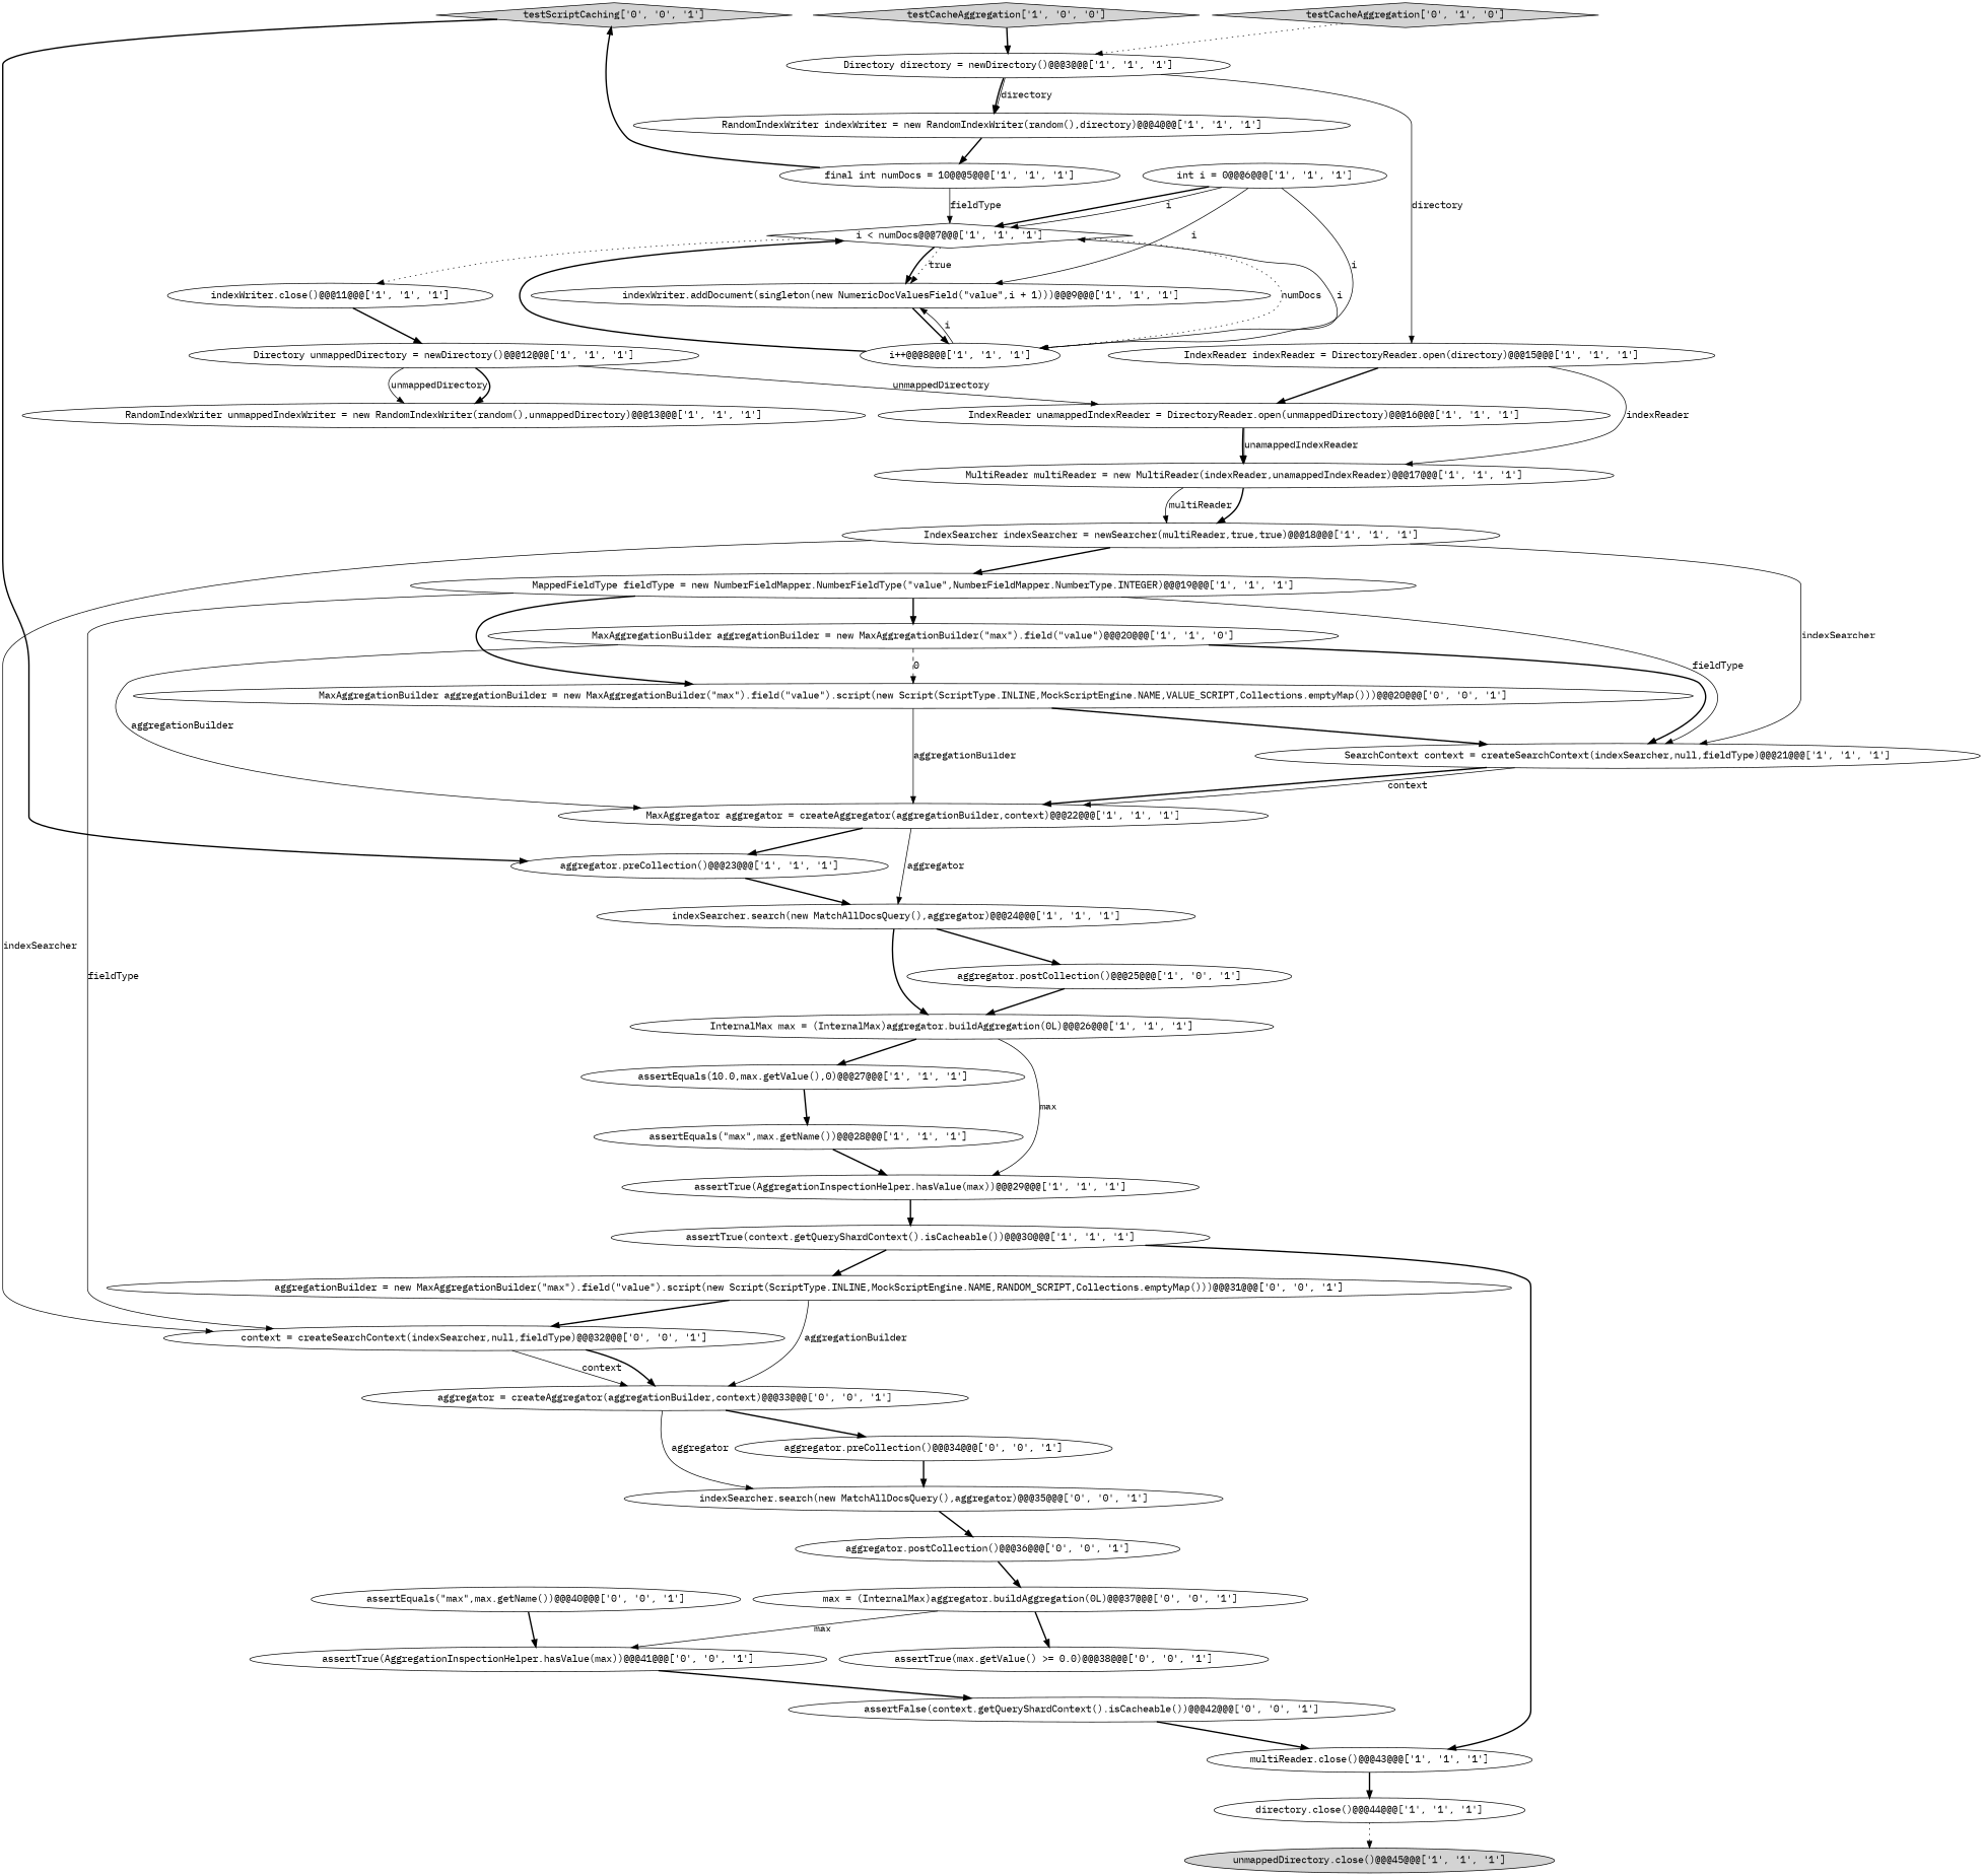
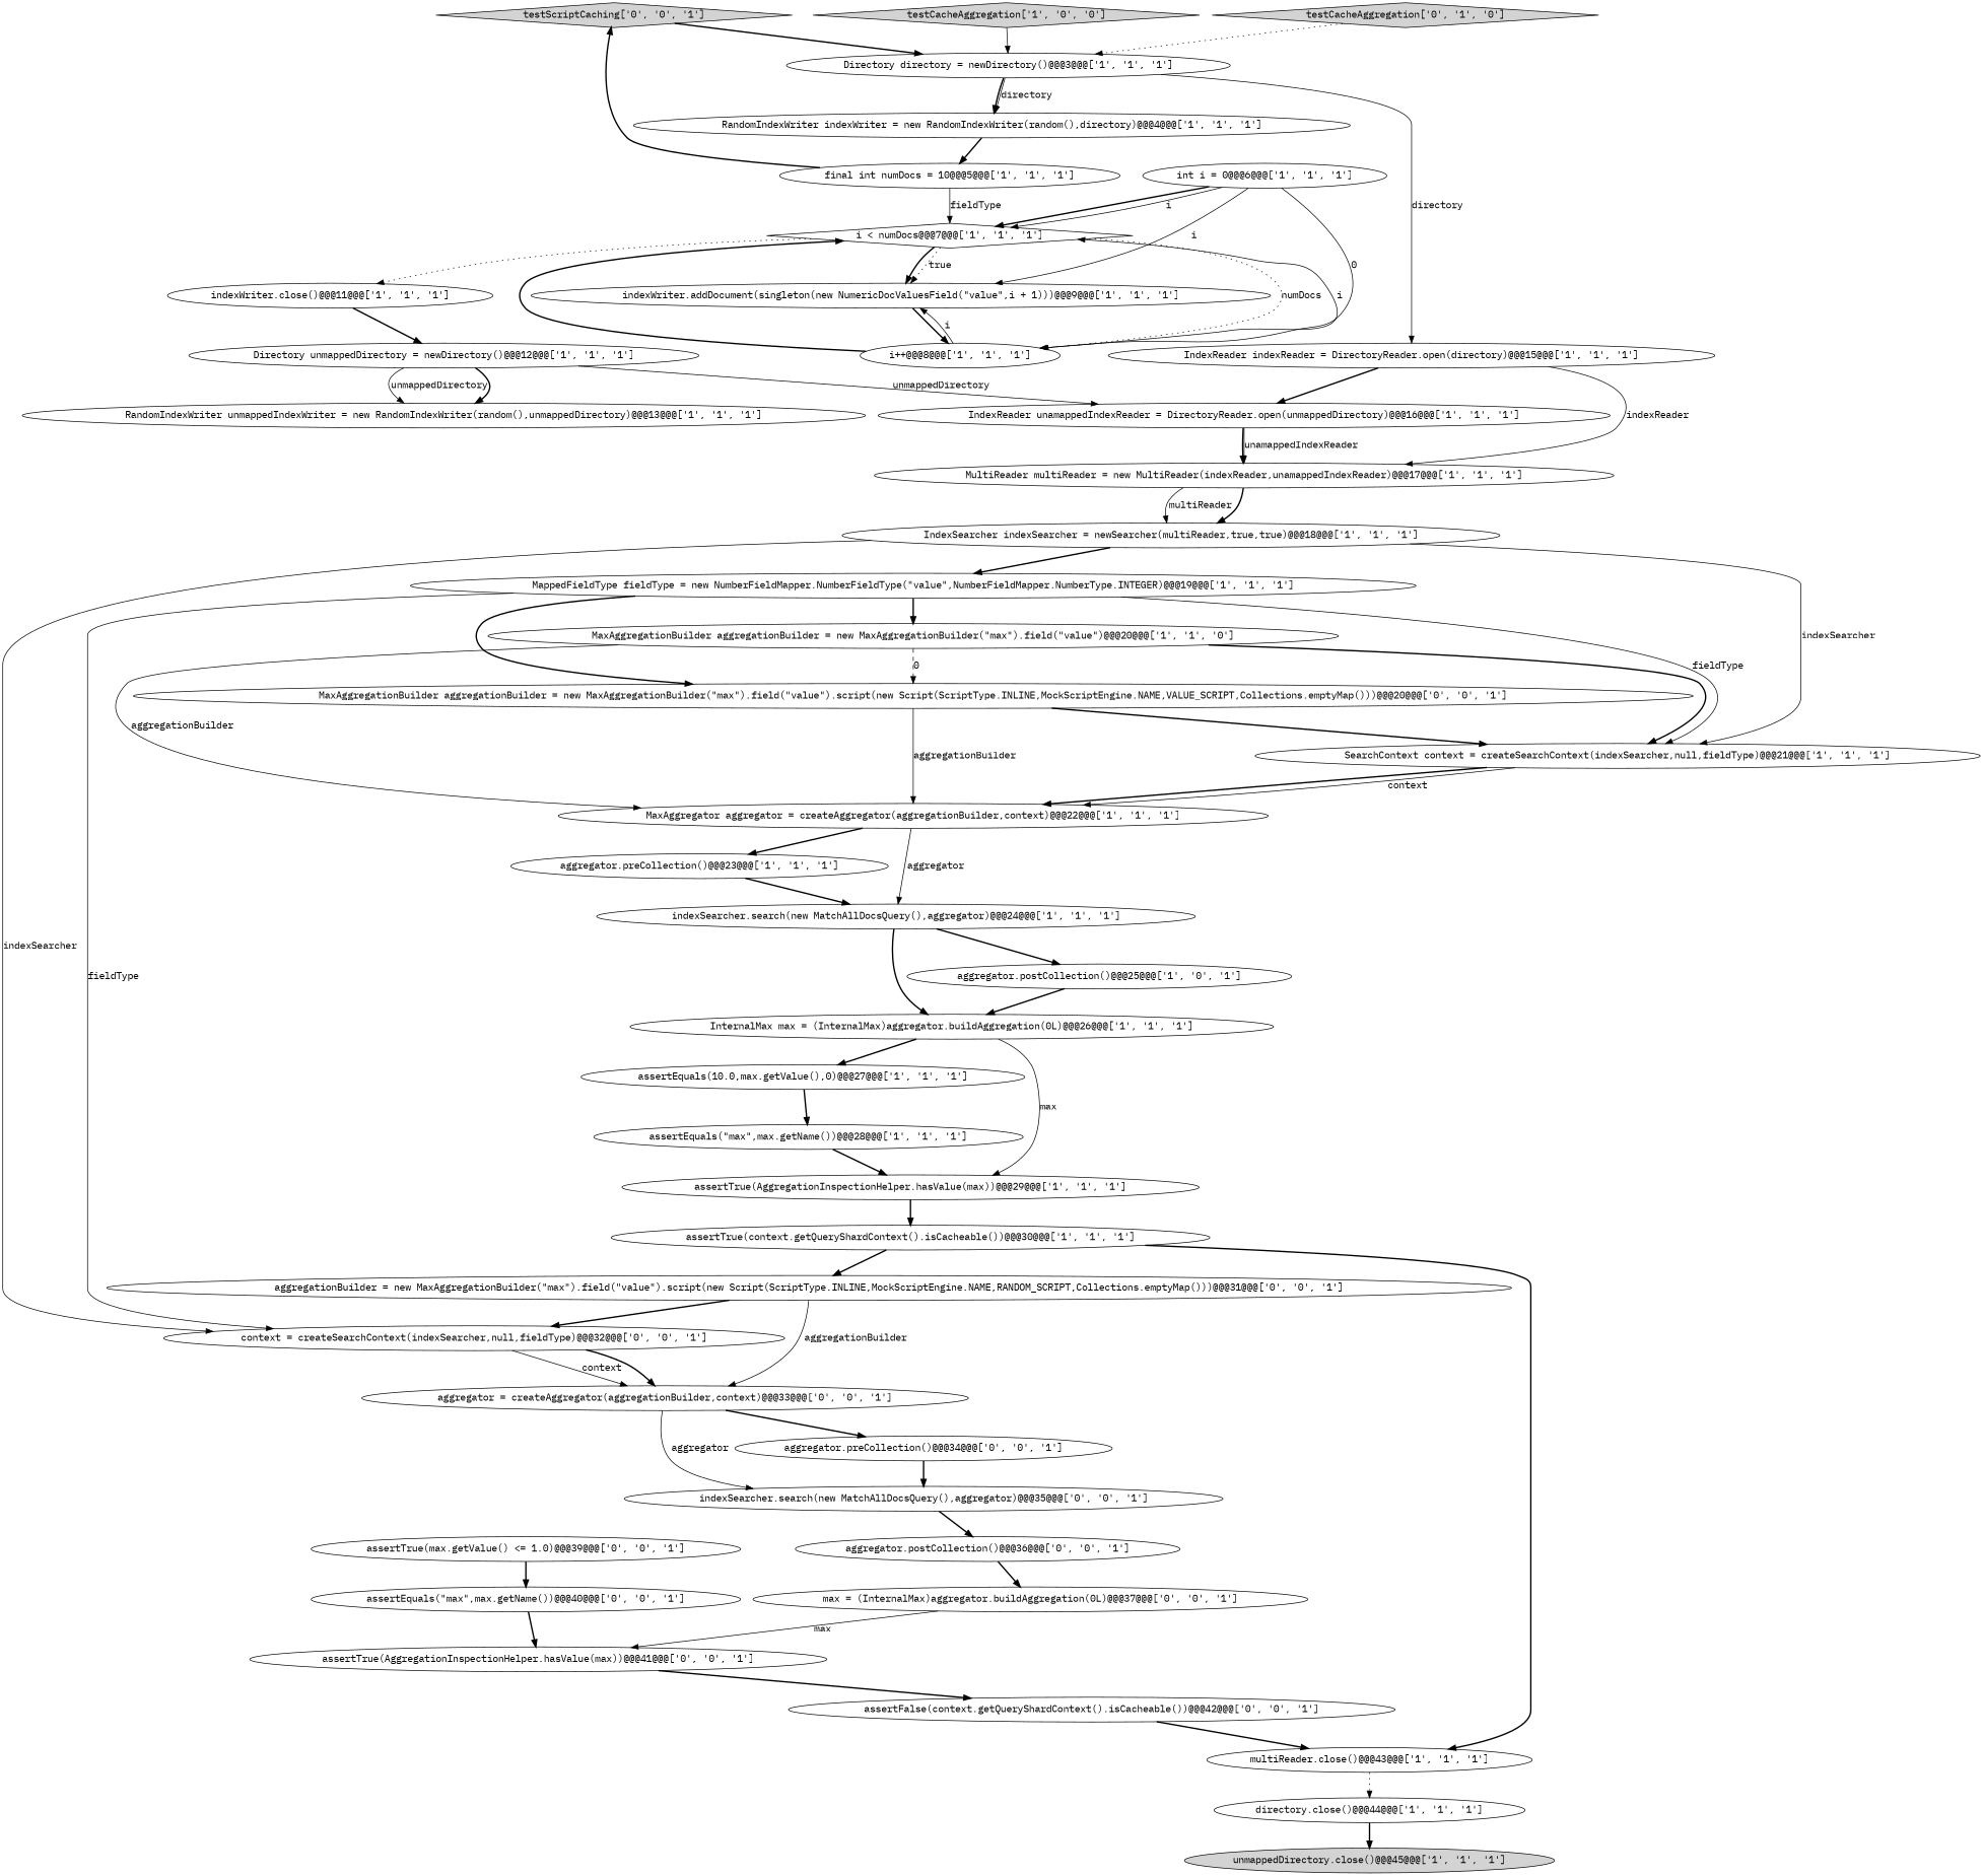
  digraph {
    fontname="IBM Plex Mono"
    node [fillcolor=white fontname="IBM Plex Mono" shape=ellipse style=filled]
    edge [fontname="IBM Plex Mono" style=bold]
    n1 [label="assertEquals(\"max\",max.getName())@@@40@@@['0', '0', '1']"]
    n2 [label="assertTrue(AggregationInspectionHelper.hasValue(max))@@@41@@@['0', '0', '1']"]
    n3 [label="assertFalse(context.getQueryShardContext().isCacheable())@@@42@@@['0', '0', '1']"]
    n4 [label="assertTrue(context.getQueryShardContext().isCacheable())@@@30@@@['1', '1', '1']"]
    n5 [label="aggregationBuilder = new MaxAggregationBuilder(\"max\").field(\"value\").script(new Script(ScriptType.INLINE,MockScriptEngine.NAME,RANDOM_SCRIPT,Collections.emptyMap()))@@@31@@@['0', '0', '1']"]
    n6 [label="multiReader.close()@@@43@@@['1', '1', '1']"]
    n7 [label="context = createSearchContext(indexSearcher,null,fieldType)@@@32@@@['0', '0', '1']"]
    n8 [label="aggregator = createAggregator(aggregationBuilder,context)@@@33@@@['0', '0', '1']"]
    n9 [label="directory.close()@@@44@@@['1', '1', '1']"]
-   n10 [label="assertTrue(max.getValue() >= 0.0)@@@38@@@['0', '0', '1']"]
+   n11 [label="assertTrue(max.getValue() <= 1.0)@@@39@@@['0', '0', '1']"]
    n12 [label="MultiReader multiReader = new MultiReader(indexReader,unamappedIndexReader)@@@17@@@['1', '1', '1']"]
    n13 [label="IndexSearcher indexSearcher = newSearcher(multiReader,true,true)@@@18@@@['1', '1', '1']"]
    n14 [label="SearchContext context = createSearchContext(indexSearcher,null,fieldType)@@@21@@@['1', '1', '1']"]
    n15 [label="MappedFieldType fieldType = new NumberFieldMapper.NumberFieldType(\"value\",NumberFieldMapper.NumberType.INTEGER)@@@19@@@['1', '1', '1']"]
    n16 [label="IndexReader indexReader = DirectoryReader.open(directory)@@@15@@@['1', '1', '1']"]
    n17 [label="IndexReader unamappedIndexReader = DirectoryReader.open(unmappedDirectory)@@@16@@@['1', '1', '1']"]
    n18 [label="int i = 0@@@6@@@['1', '1', '1']"]
    n19 [label="indexWriter.addDocument(singleton(new NumericDocValuesField(\"value\",i + 1)))@@@9@@@['1', '1', '1']"]
    n20 [label="i < numDocs@@@7@@@['1', '1', '1']" shape=diamond]
    n21 [label="i++@@@8@@@['1', '1', '1']"]
    n22 [label="indexWriter.close()@@@11@@@['1', '1', '1']"]
    n23 [fillcolor=lightgray label="unmappedDirectory.close()@@@45@@@['1', '1', '1']"]
    n24 [label="Directory unmappedDirectory = newDirectory()@@@12@@@['1', '1', '1']"]
    n25 [label="RandomIndexWriter unmappedIndexWriter = new RandomIndexWriter(random(),unmappedDirectory)@@@13@@@['1', '1', '1']"]
    n26 [label="final int numDocs = 10@@@5@@@['1', '1', '1']"]
    n27 [fillcolor=lightgray label="testScriptCaching['0', '0', '1']" shape=diamond]
    n28 [label="assertEquals(10.0,max.getValue(),0)@@@27@@@['1', '1', '1']"]
    n29 [label="assertEquals(\"max\",max.getName())@@@28@@@['1', '1', '1']"]
    n30 [label="assertTrue(AggregationInspectionHelper.hasValue(max))@@@29@@@['1', '1', '1']"]
    n31 [label="indexSearcher.search(new MatchAllDocsQuery(),aggregator)@@@35@@@['0', '0', '1']"]
    n32 [label="aggregator.postCollection()@@@36@@@['0', '0', '1']"]
    n33 [label="max = (InternalMax)aggregator.buildAggregation(0L)@@@37@@@['0', '0', '1']"]
    n34 [label="aggregator.preCollection()@@@34@@@['0', '0', '1']"]
    n35 [label="MaxAggregator aggregator = createAggregator(aggregationBuilder,context)@@@22@@@['1', '1', '1']"]
    n36 [label="MaxAggregationBuilder aggregationBuilder = new MaxAggregationBuilder(\"max\").field(\"value\")@@@20@@@['1', '1', '0']"]
    n37 [label="MaxAggregationBuilder aggregationBuilder = new MaxAggregationBuilder(\"max\").field(\"value\").script(new Script(ScriptType.INLINE,MockScriptEngine.NAME,VALUE_SCRIPT,Collections.emptyMap()))@@@20@@@['0', '0', '1']"]
    n38 [label="indexSearcher.search(new MatchAllDocsQuery(),aggregator)@@@24@@@['1', '1', '1']"]
    n39 [label="InternalMax max = (InternalMax)aggregator.buildAggregation(0L)@@@26@@@['1', '1', '1']"]
    n40 [label="aggregator.postCollection()@@@25@@@['1', '0', '1']"]
    n41 [label="aggregator.preCollection()@@@23@@@['1', '1', '1']"]
    n42 [fillcolor=lightgray label="testCacheAggregation['1', '0', '0']" shape=diamond]
    n43 [label="Directory directory = newDirectory()@@@3@@@['1', '1', '1']"]
    n44 [label="RandomIndexWriter indexWriter = new RandomIndexWriter(random(),directory)@@@4@@@['1', '1', '1']"]
    n45 [fillcolor=lightgray label="testCacheAggregation['0', '1', '0']" shape=diamond]
    n1 -> n2
    n2 -> n3
    n3 -> n6
    n4 -> n5
    n4 -> n6
    n5 -> n7
    n5 -> n8 [label=aggregationBuilder style=solid]
-   n6 -> n9
+   n6 -> n9 [style=dotted]
    n7 -> n8 [label=context style=solid]
    n7 -> n8
    n8 -> n31 [label=aggregator style=solid]
    n8 -> n34
-   n9 -> n23 [style=dotted]
+   n9 -> n23
+   n11 -> n1
    n12 -> n13
    n12 -> n13 [label=multiReader style=solid]
    n13 -> n7 [label=indexSearcher style=solid]
    n13 -> n14 [label=indexSearcher style=solid]
    n13 -> n15
    n14 -> n35
    n14 -> n35 [label=context style=solid]
    n15 -> n7 [label=fieldType style=solid]
    n15 -> n14 [label=fieldType style=solid]
    n15 -> n36
    n15 -> n37
    n16 -> n12 [label=indexReader style=solid]
    n16 -> n17
    n17 -> n12 [label=unamappedIndexReader style=solid]
    n17 -> n12
    n18 -> n19 [label=i style=solid]
    n18 -> n20
    n18 -> n20 [label=i style=solid]
-   n18 -> n21 [label=i style=solid]
+   n18 -> n21 [label=0 style=solid]
    n19 -> n21
    n20 -> n19 [label=true style=dotted]
    n20 -> n19
    n20 -> n21 [label=numDocs style=dotted]
    n20 -> n22 [style=dotted]
    n21 -> n19 [label=i style=solid]
    n21 -> n20 [label=i style=solid]
    n21 -> n20
    n22 -> n24
    n24 -> n17 [label=unmappedDirectory style=solid]
    n24 -> n25 [label=unmappedDirectory style=solid]
    n24 -> n25
    n26 -> n20 [label=fieldType style=solid]
    n26 -> n27
-   n27 -> n41
+   n27 -> n43
    n28 -> n29
    n29 -> n30
    n30 -> n4
    n31 -> n32
    n32 -> n33
    n33 -> n2 [label=max style=solid]
-   n33 -> n10
    n34 -> n31
    n35 -> n38 [label=aggregator style=solid]
    n35 -> n41
    n36 -> n14
    n36 -> n35 [label=aggregationBuilder style=solid]
    n36 -> n37 [label=0 style=dashed]
    n37 -> n14
    n37 -> n35 [label=aggregationBuilder style=solid]
    n38 -> n39
    n38 -> n40
    n39 -> n28
    n39 -> n30 [label=max style=solid]
    n40 -> n39
    n41 -> n38
-   n42 -> n43
+   n42 -> n43 [style=solid]
    n43 -> n16 [label=directory style=solid]
    n43 -> n44
    n43 -> n44 [label=directory style=solid]
    n44 -> n26
    n45 -> n43 [style=dotted]
  }
